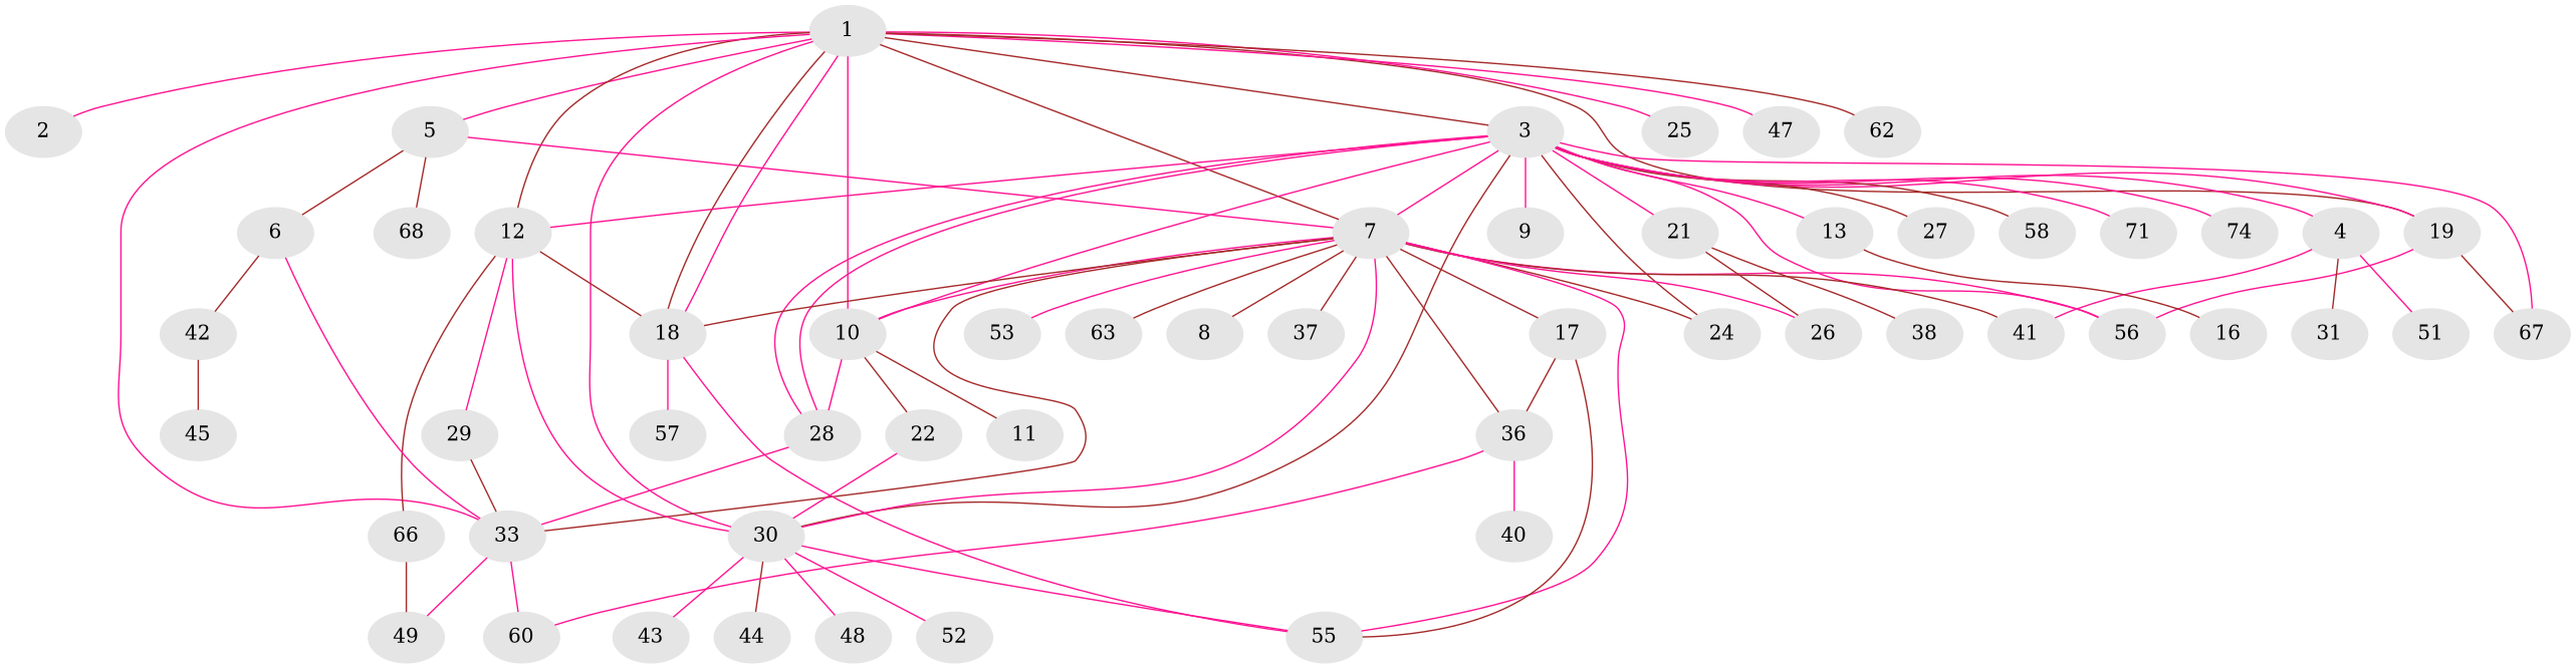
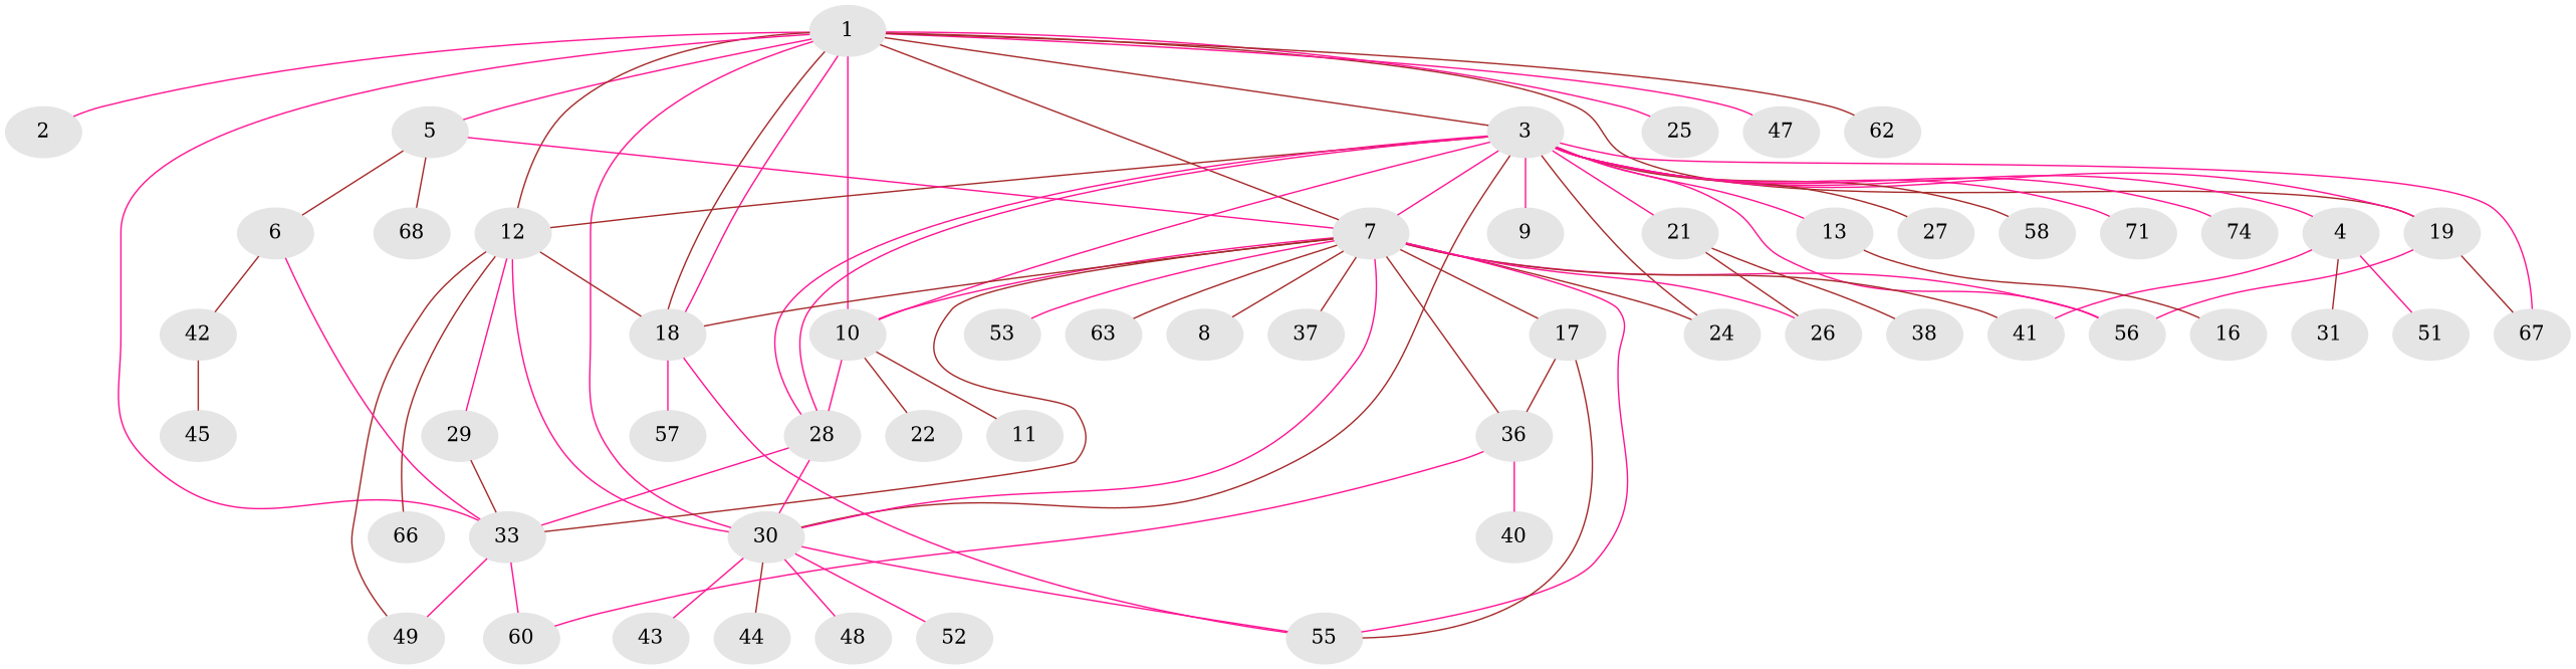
  graph {
    node [color=gray90 style=filled]
    edge [color=deeppink]
    1 [super="+23"]
    2
    3 [super="+16"]
    5 [super="+69"]
    7 [super="+14"]
    10 [super="+15"]
    12 [super="+32"]
    18 [super="+50"]
    19 [super="+59"]
    25
    30 [super="+34"]
    33 [super="+54"]
    47
    n14 [label=62]
    4
    9
    13
    21
    24 [super="+39"]
    27
    28
    56
    58
    67
    71
    74
    6
    68
    41 [super="+65"]
    8
    17
    26 [super="+35"]
    36 [super="+70"]
    37
    53 [super="+75"]
    55 [super="+73"]
    63
    11 [super="+20"]
    22
    29
    49
    66
    57
    43
    44
    48
    52
    60
    51
    31
    n51 [label=16]
    38
    42 [super="+62"]
    45
    40
    1 -- 2
    1 -- 3 [color=brown]
    1 -- 5
    1 -- 7 [color=brown]
    1 -- 10 [weight=2]
    1 -- 12 [color=brown]
    1 -- 18 [color=brown]
    1 -- 18
    1 -- 19 [color=brown]
    1 -- 25
    1 -- 30
    1 -- 33
    1 -- 47
    1 -- n14 [color=brown]
    3 -- 7 [weight=3]
    3 -- 10
-   3 -- 12
+   3 -- 12 [color=brown]
    3 -- 19
    3 -- 30 [color=brown]
    3 -- 4
    3 -- 9
    3 -- 13 [weight=2]
    3 -- 21
    3 -- 24 [color=brown]
    3 -- 27 [color=brown]
    3 -- 28
    3 -- 28
    3 -- 56
    3 -- 58 [color=brown]
    3 -- 67
    3 -- 71
    3 -- 74
    5 -- 7
    5 -- 6 [color=brown]
    5 -- 68 [color=brown]
    7 -- 10
    7 -- 18 [color=brown]
    7 -- 30
    7 -- 33 [color=brown]
    7 -- 24 [color=brown]
    7 -- 56
    7 -- 41 [color=brown]
    7 -- 8 [color=brown]
    7 -- 17 [color=brown]
    7 -- 26
    7 -- 36 [color=brown weight=2]
    7 -- 37 [color=brown]
    7 -- 53
    7 -- 55
    7 -- 63 [color=brown]
    10 -- 28
    10 -- 11 [color=brown]
    10 -- 22 [color=brown]
    12 -- 18 [color=brown]
    12 -- 30
    12 -- 29
-   66 -- 49 [color=brown]
+   12 -- 49 [color=brown]
    12 -- 66 [color=brown]
    18 -- 55
    18 -- 57
    19 -- 56
    19 -- 67 [color=brown]
    30 -- 55
    30 -- 43
    30 -- 44 [color=brown]
    30 -- 48
    30 -- 52
    33 -- 49
    33 -- 60
    4 -- 41
    4 -- 51
    4 -- 31 [color=brown]
    13 -- n51 [color=brown]
    21 -- 26 [color=brown]
    21 -- 38 [color=brown]
-   22 -- 30
+   28 -- 30
    28 -- 33
    6 -- 33
    6 -- 42 [color=brown]
    17 -- 36 [color=brown]
    17 -- 55 [color=brown]
    36 -- 60
    36 -- 40
    29 -- 33 [color=brown]
    42 -- 45 [color=brown]
  }
